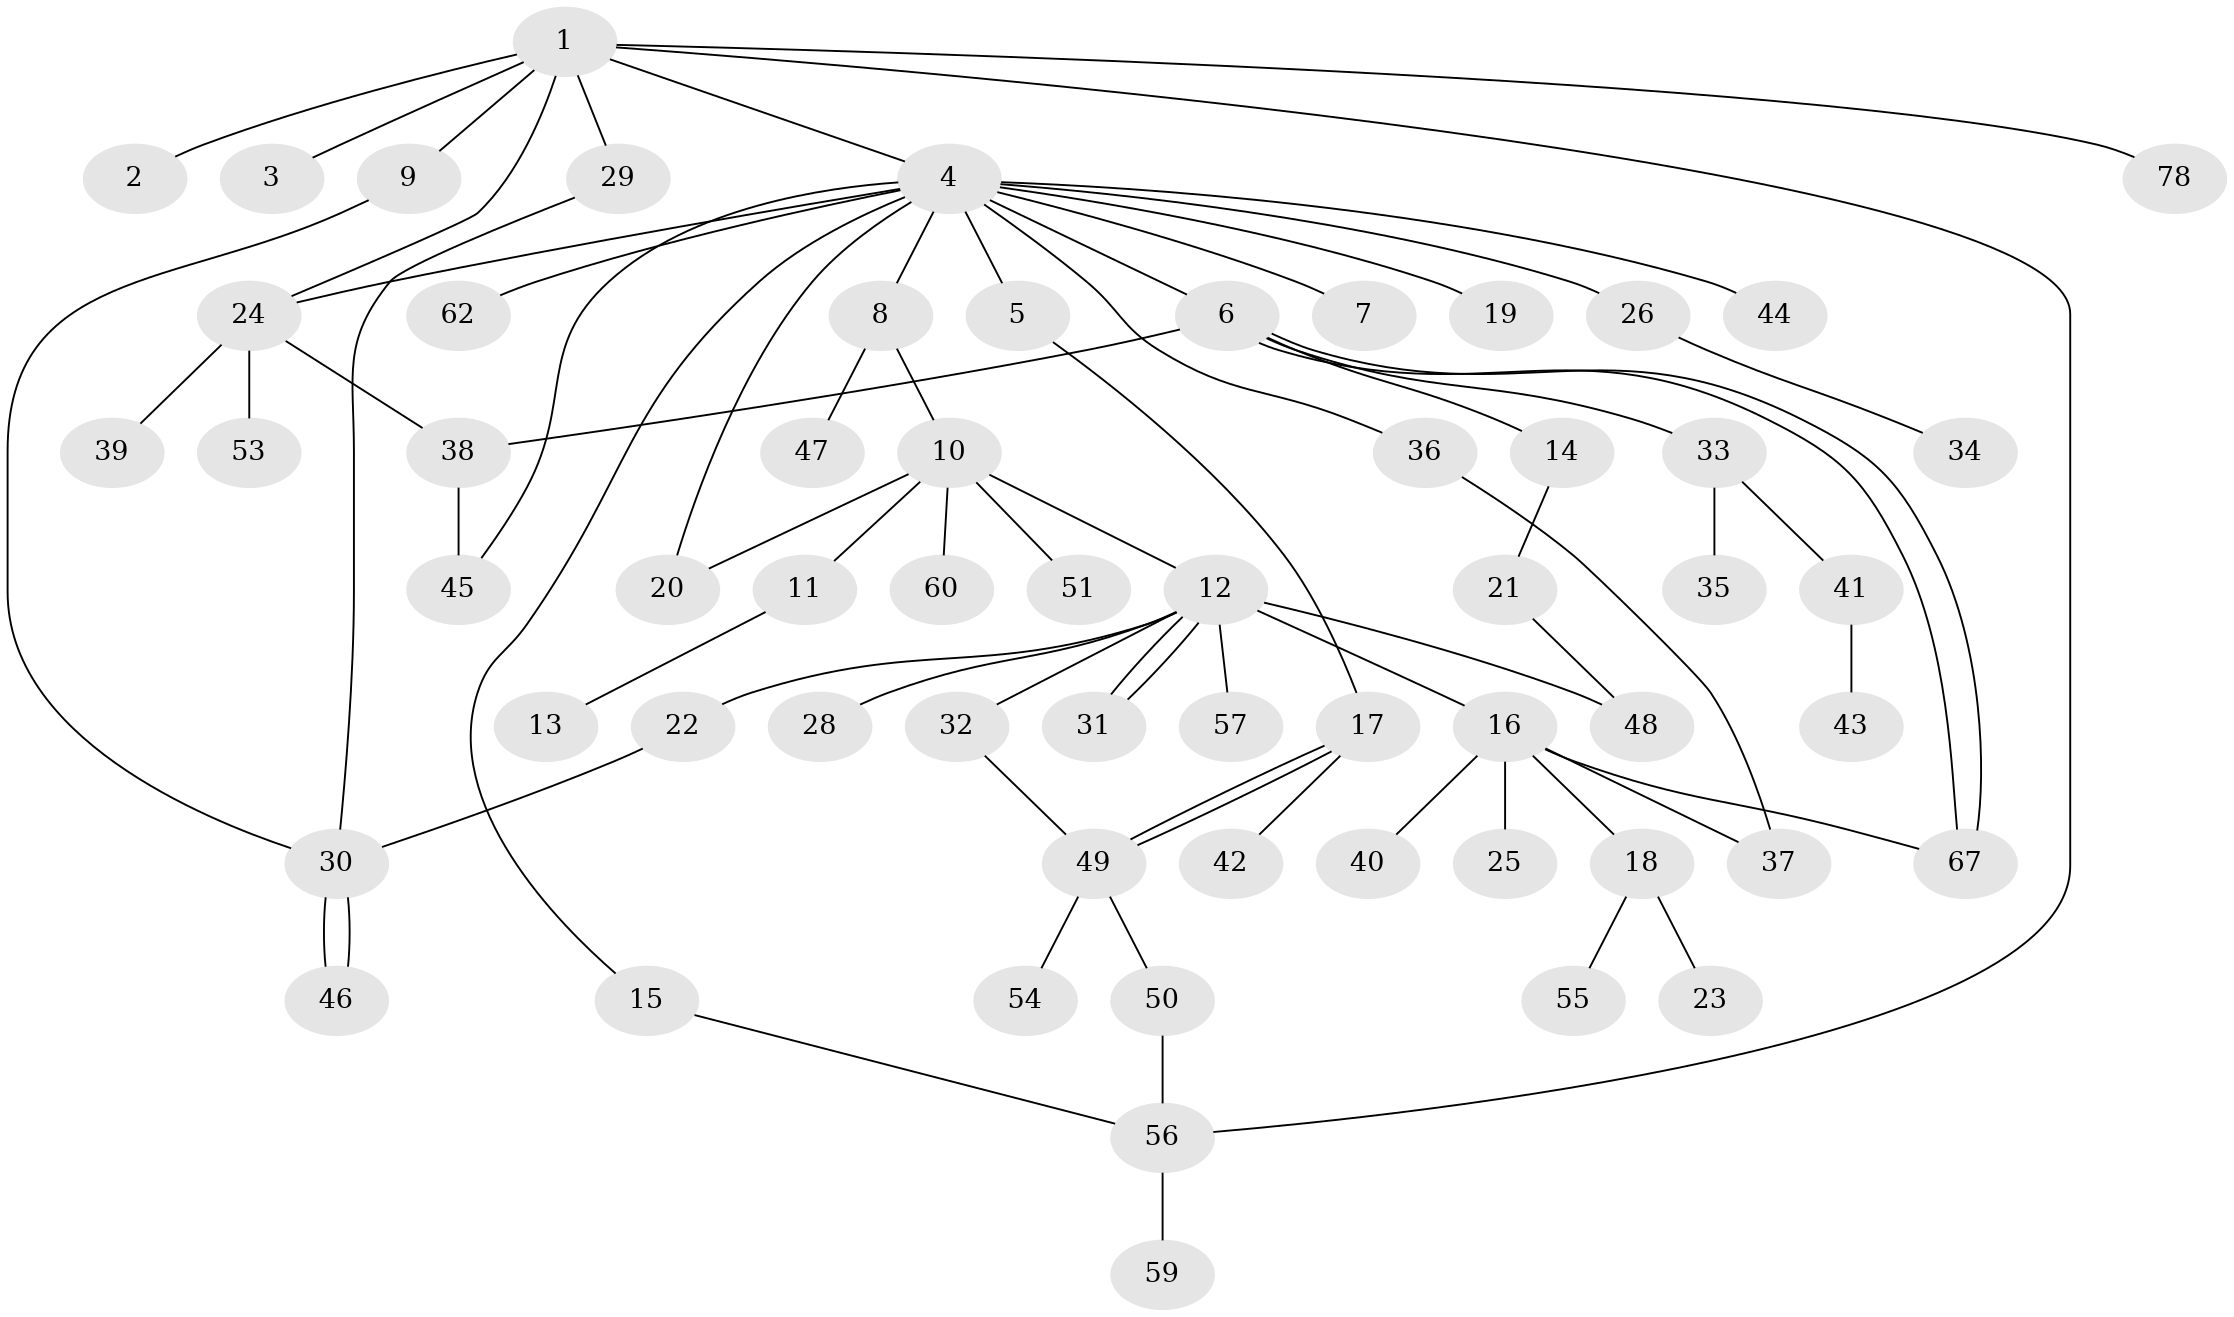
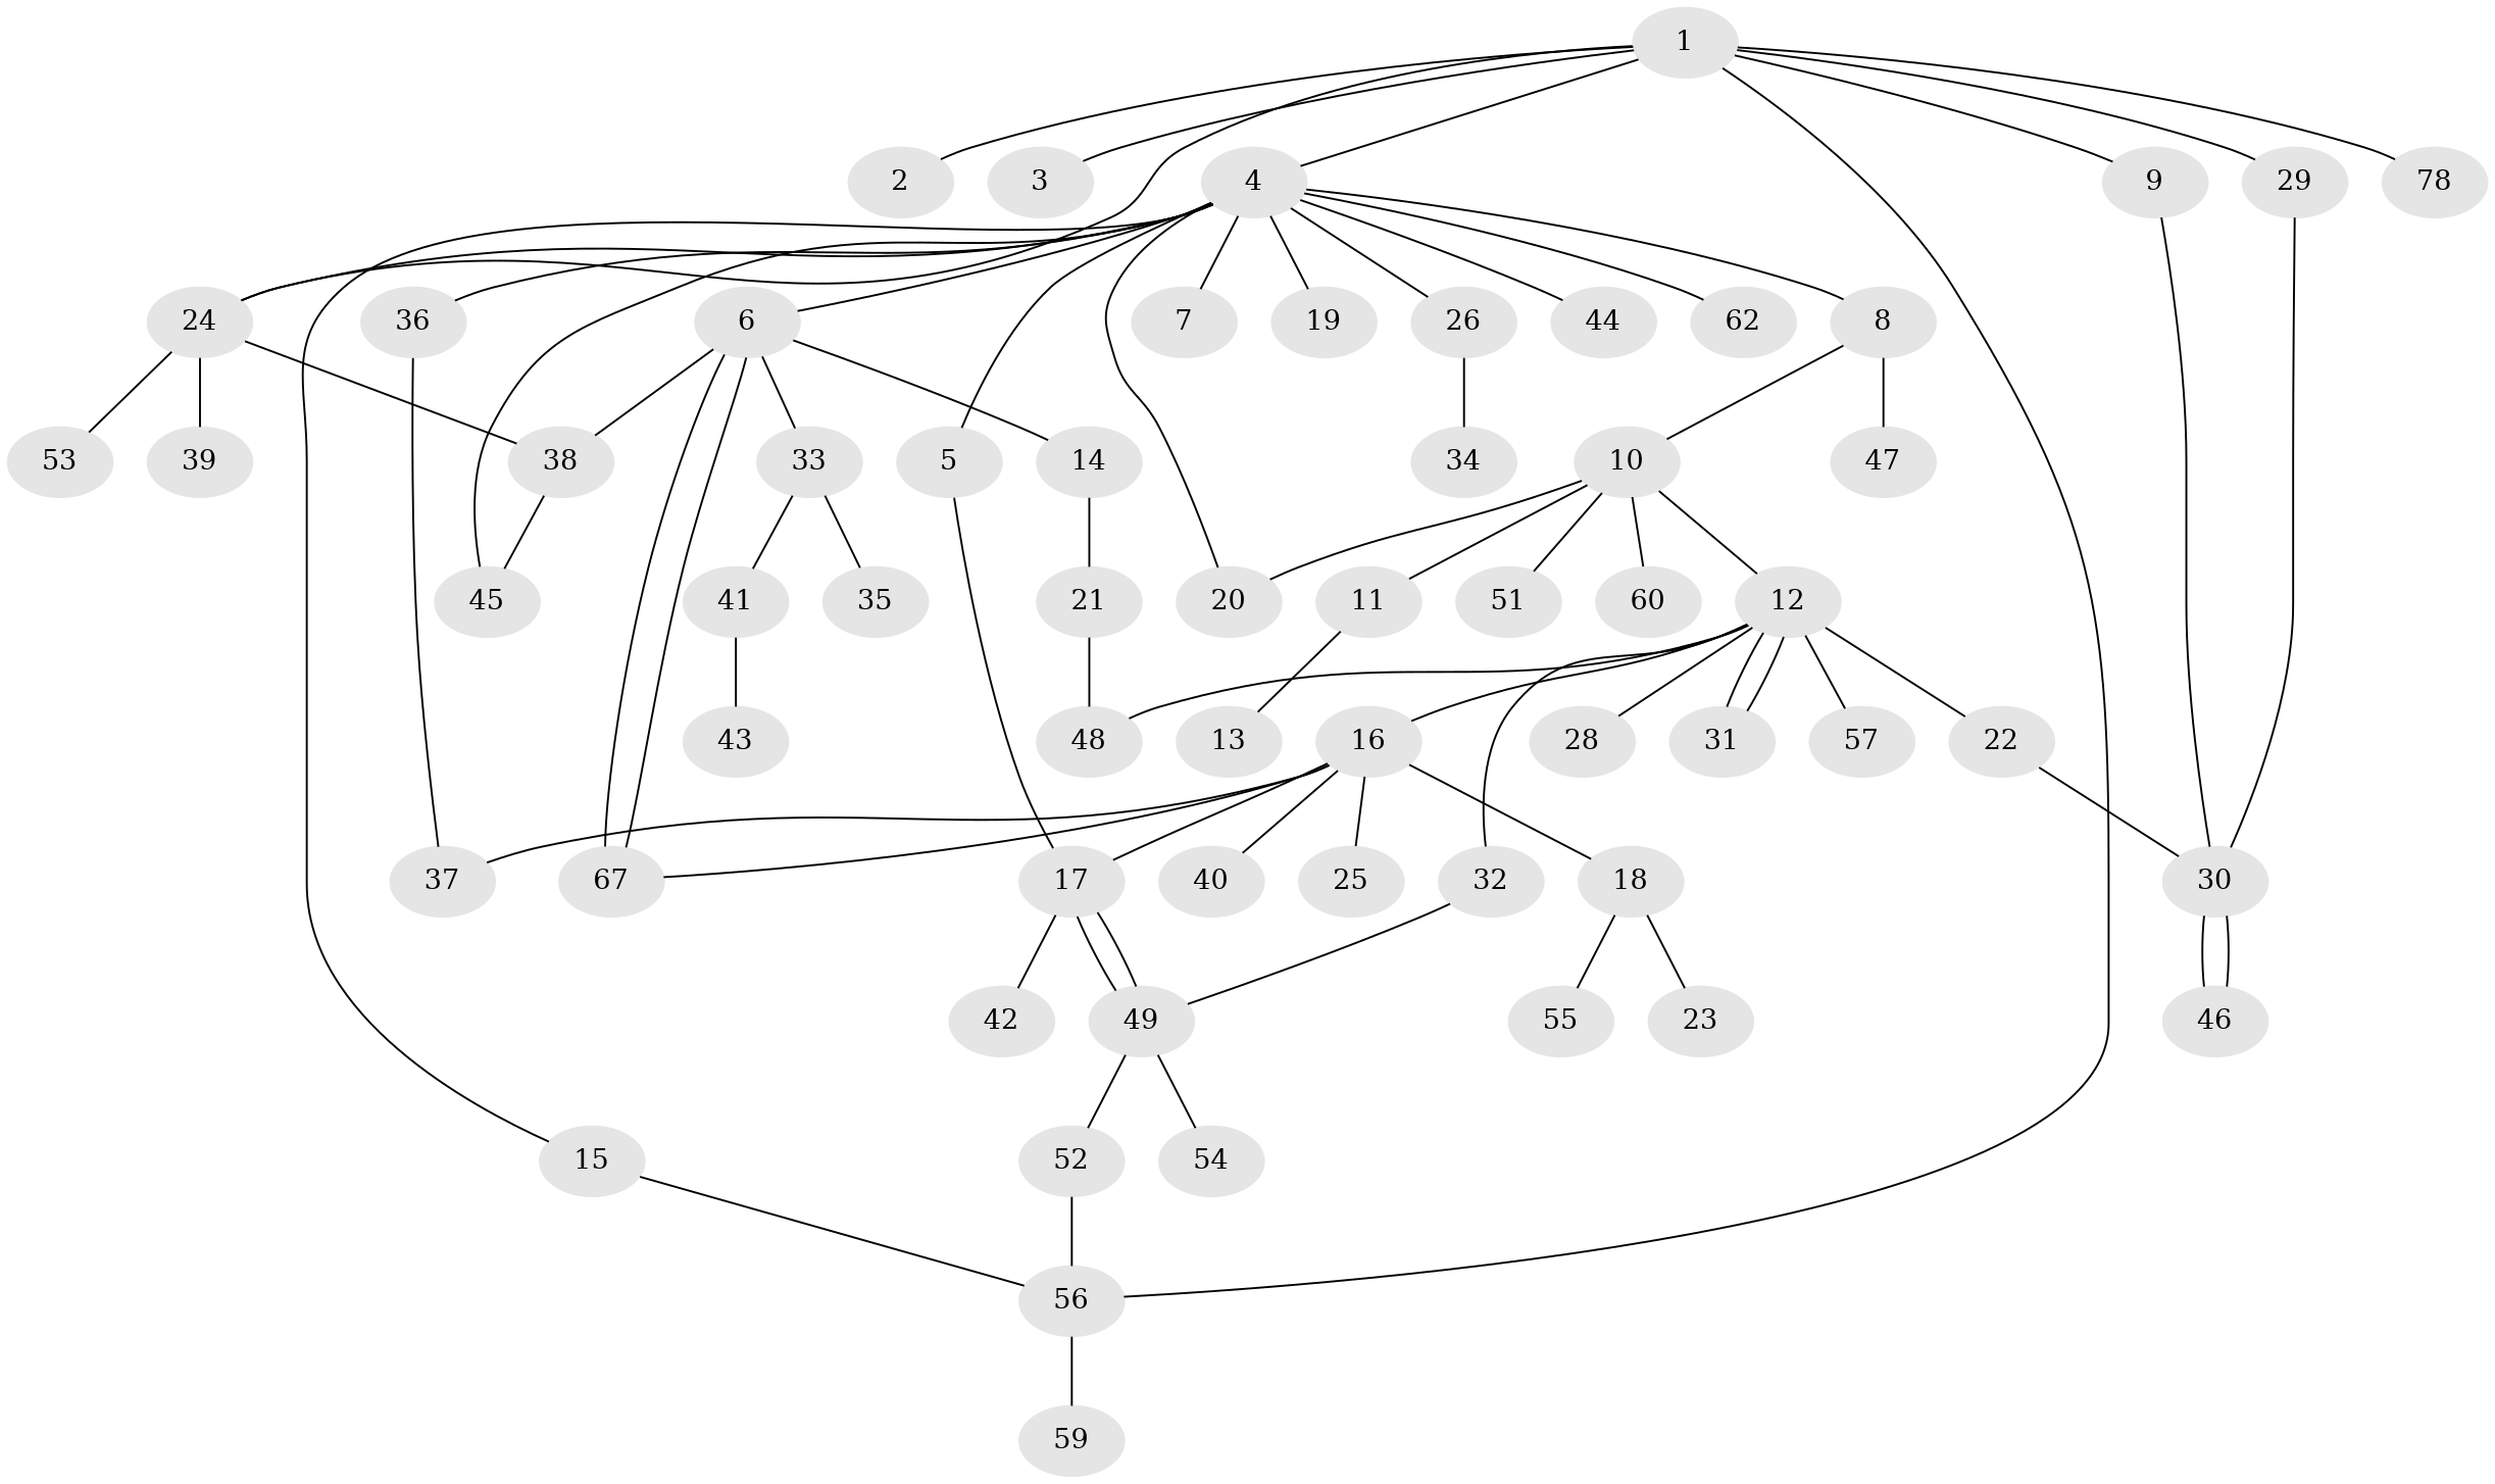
  graph {
    node [color=gray90 style=filled]
    1
    2
    3
    4
    9
    24
    29
    56
    n9 [label=78]
    5
    6
    7
    8
    15
    19
    20
    26
    36
    44
    45
    n21 [label=62]
    30
    38
    39
    53
    59
    17
    14
    n29 [label=67]
    33
    10
    47
    34
    37
    42
    49
    21
    35
    41
    11
    12
    51
    60
    46
    13
    16
    22
    28
    31
    32
    48
    57
    18
    25
    40
    23
    55
-   50
+   50 [label=52]
    54
    43
    1 -- 2
    1 -- 3
    1 -- 4
    1 -- 9
    1 -- 24
    1 -- 29
    1 -- 56
    1 -- n9
    4 -- 24
    4 -- 5
    4 -- 6
    4 -- 7
    4 -- 8
    4 -- 15
    4 -- 19
    4 -- 20
    4 -- 26
    4 -- 36
    4 -- 44
    4 -- 45
    4 -- n21
    9 -- 30
    24 -- 38
    24 -- 39
    24 -- 53
    29 -- 30
    56 -- 59
    5 -- 17
    6 -- 38
    6 -- 14
    6 -- n29
    6 -- n29
    6 -- 33
    8 -- 10
    8 -- 47
    15 -- 56
    26 -- 34
    36 -- 37
    30 -- 46
    30 -- 46
    38 -- 45
    17 -- 42
    17 -- 49
    17 -- 49
    14 -- 21
    33 -- 35
    33 -- 41
    10 -- 20
    10 -- 11
    10 -- 12
    10 -- 51
    10 -- 60
    49 -- 50
    49 -- 54
    21 -- 48
    41 -- 43
    11 -- 13
    12 -- 16
    12 -- 22
    12 -- 28
    12 -- 31
    12 -- 31
    12 -- 32
    12 -- 48
    12 -- 57
+   16 -- 17
    16 -- n29
    16 -- 37
    16 -- 18
    16 -- 25
    16 -- 40
    22 -- 30
    32 -- 49
    18 -- 23
    18 -- 55
    50 -- 56
  }
